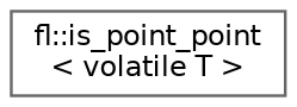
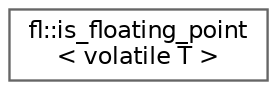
  digraph {
    rankdir=LR
-   n1 [color=gray40 fillcolor=white fontname=Helvetica fontsize=10 height=0.2 label="fl::is_point_point\l\< volatile T \>" shape=box style=filled width=0.4]
+   n1 [color=gray40 fillcolor=white fontname=Helvetica fontsize=10 height=0.2 label="fl::is_floating_point\l\< volatile T \>" shape=box style=filled width=0.4]
  }
